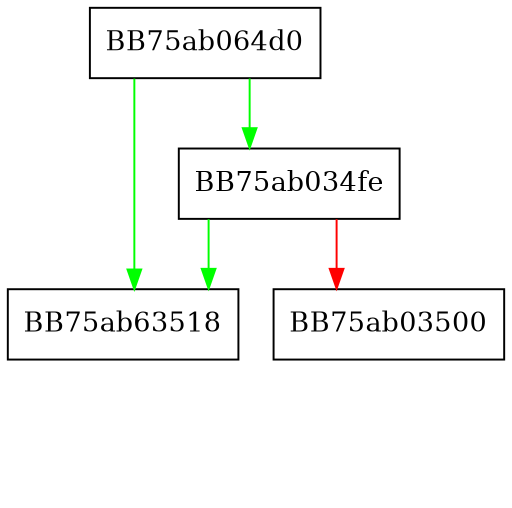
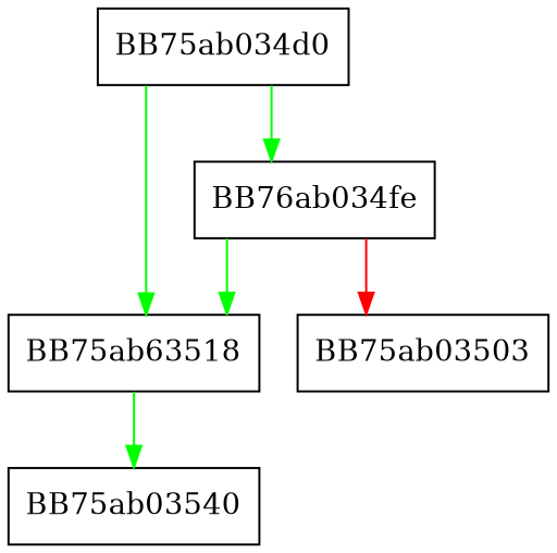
  digraph {
    splines=ortho
    node [shape=box]
    edge [color=green]
    n1 [label=BB75ab63518]
-   BB75ab034d0 [label=BB75ab064d0]
-   BB75ab034fe
-   BB75ab03503 [label=BB75ab03500]
+   BB75ab034d0
+   BB75ab034fe [label=BB76ab034fe]
+   BB75ab03540
+   BB75ab03503
+   n1 -> BB75ab03540
    BB75ab034d0 -> n1
    BB75ab034d0 -> BB75ab034fe
    BB75ab034fe -> n1
    BB75ab034fe -> BB75ab03503 [color=red]
  }
